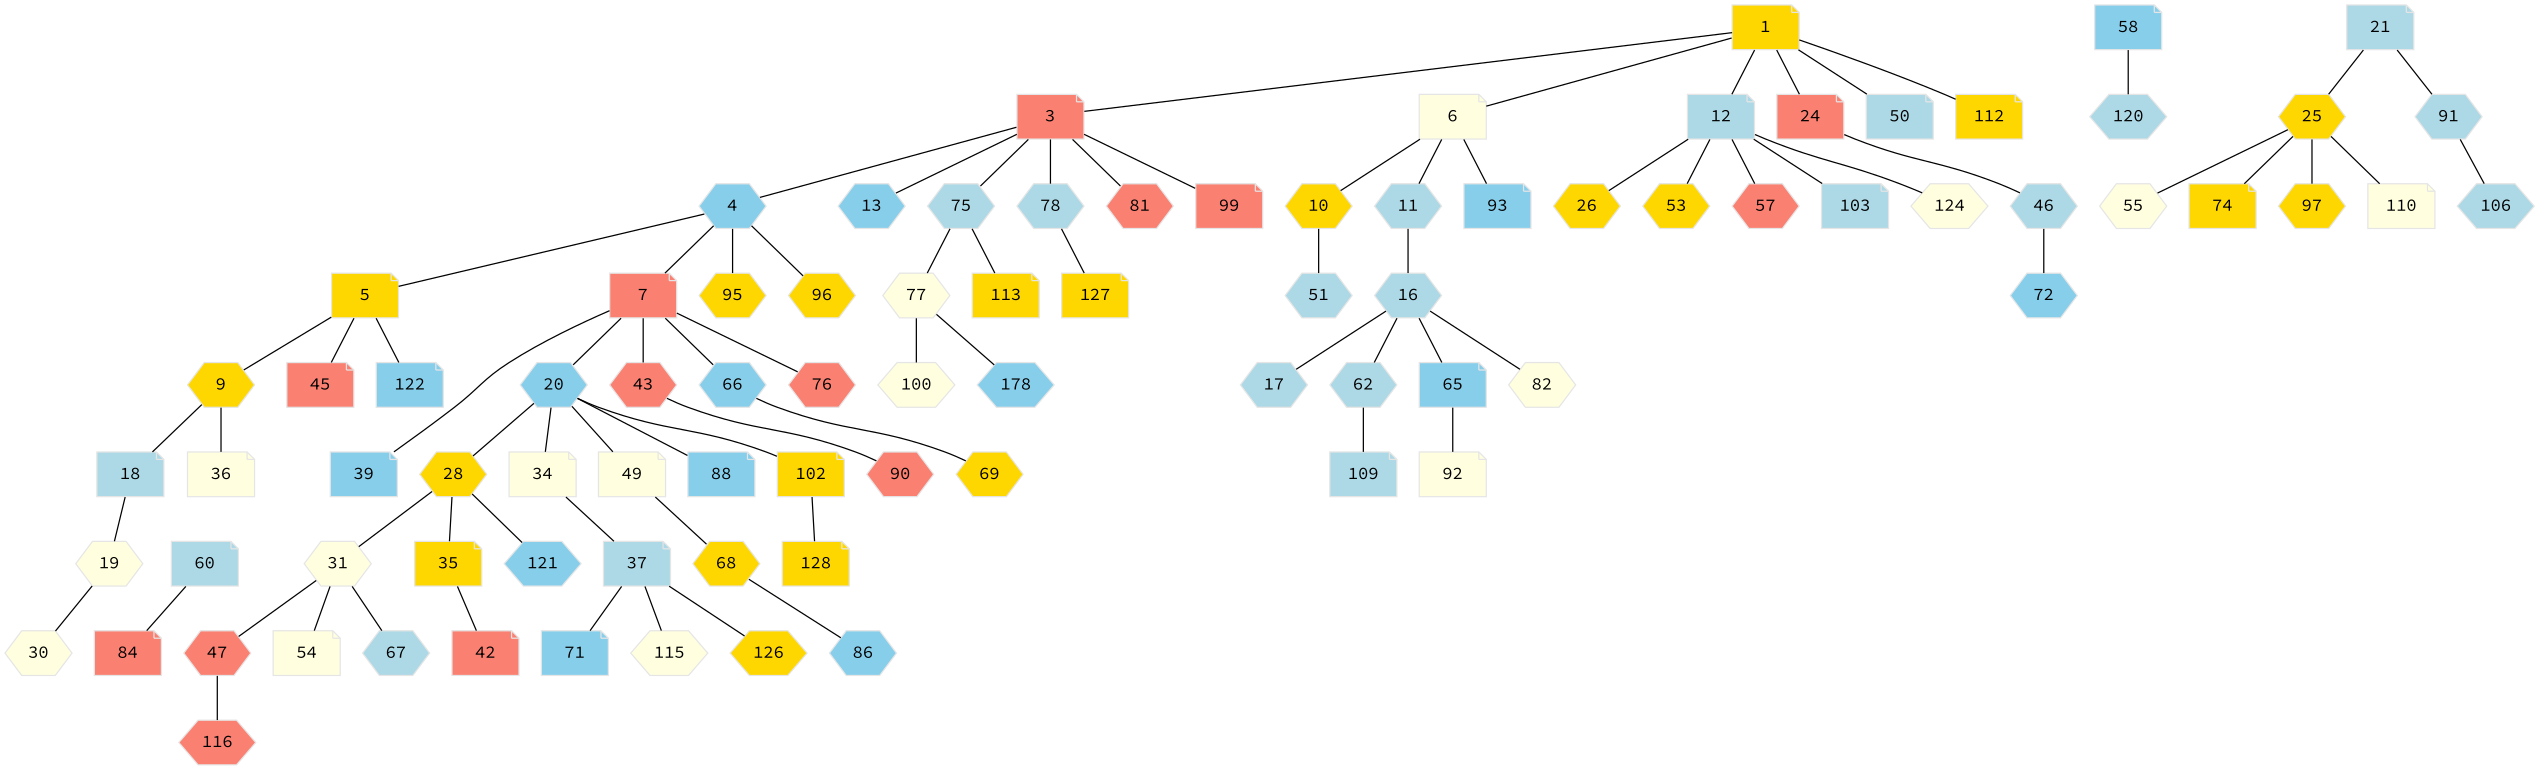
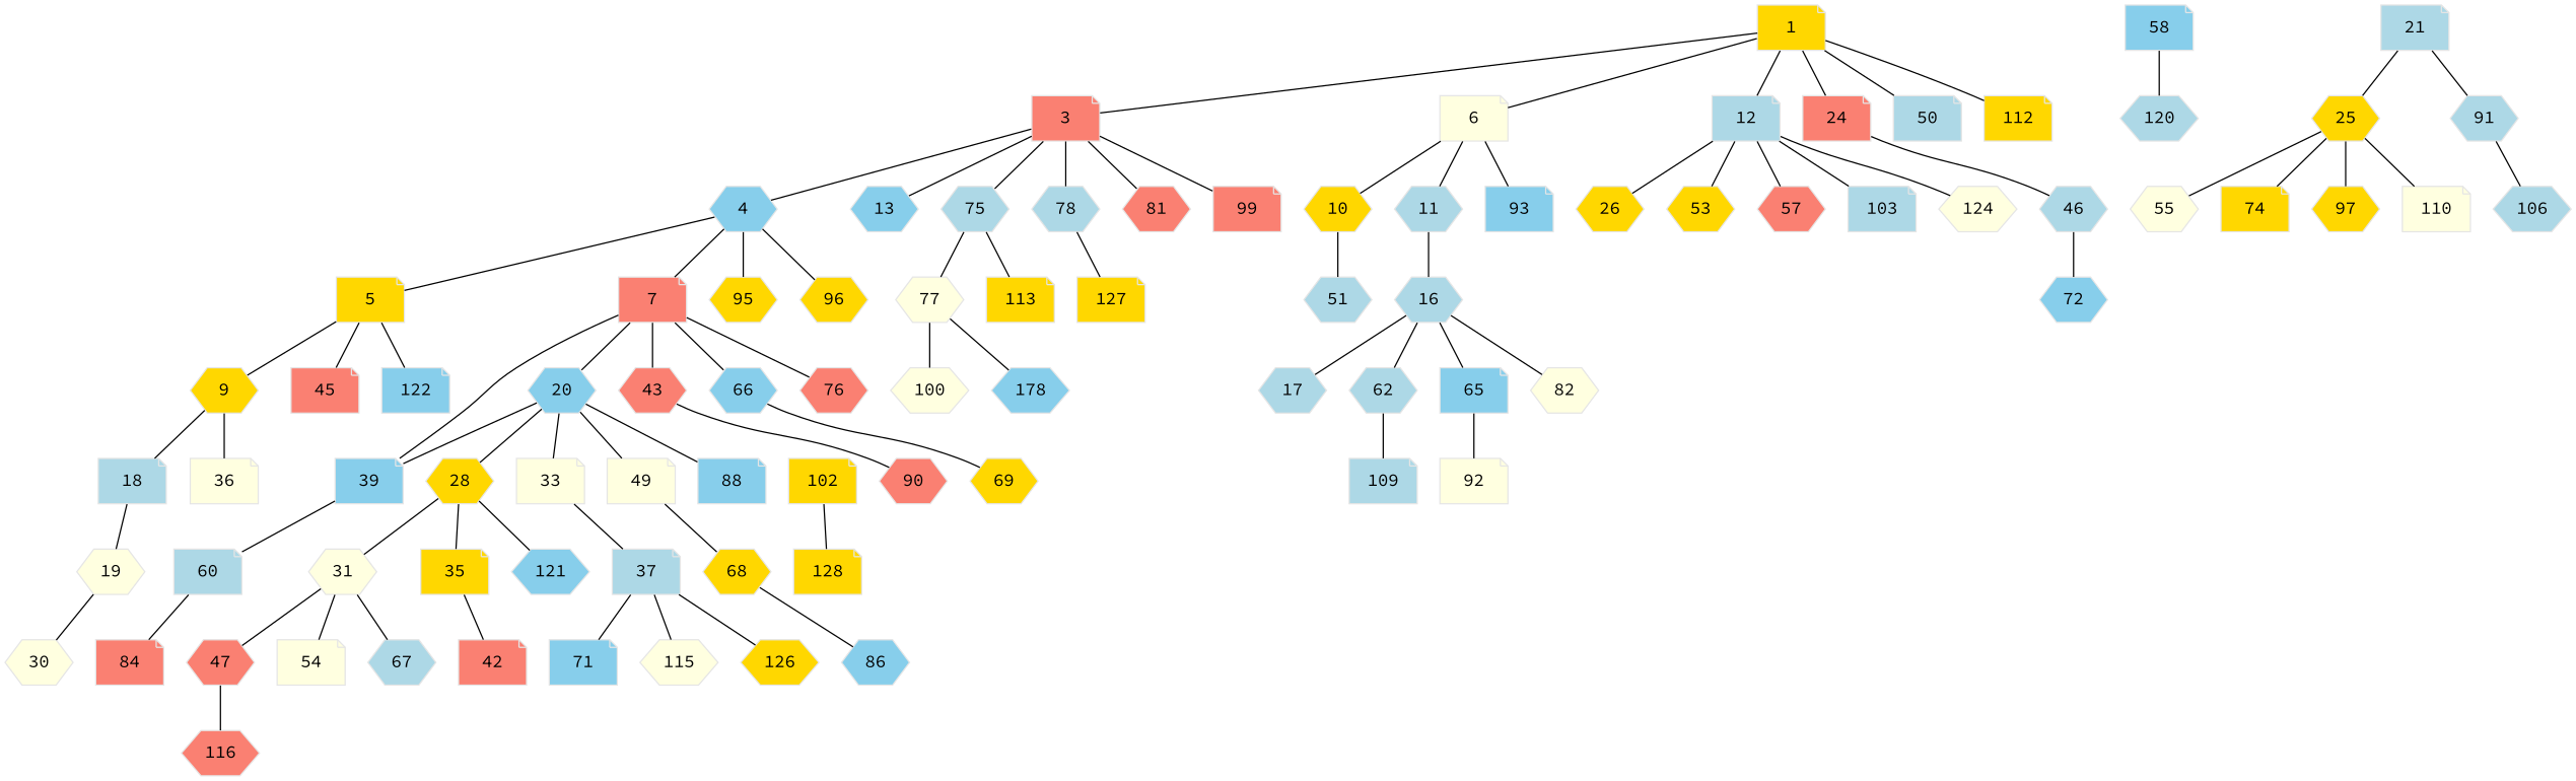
  graph {
    fontname="Source Code Pro"
    node [color=gray90 fillcolor=gold fontname="Source Code Pro" shape=hexagon style=filled]
    edge [fontname="Source Code Pro"]
    1 [shape=note super="+2"]
    3 [fillcolor=salmon shape=note super="+23"]
    6 [fillcolor=lightyellow shape=note super="+8"]
    12 [fillcolor=lightblue shape=note super="+14"]
    24 [fillcolor=salmon shape=note super="+41"]
    50 [fillcolor=lightblue shape=note]
    112 [shape=note]
    4 [fillcolor=skyblue super="+40"]
    13 [fillcolor=skyblue]
    75 [fillcolor=lightblue super="+101"]
    78 [fillcolor=lightblue super="+80"]
    81 [fillcolor=salmon]
    99 [fillcolor=salmon shape=note]
    10 [super="+73"]
    11 [fillcolor=lightblue]
    93 [fillcolor=skyblue shape=note]
    26
    53
    57 [fillcolor=salmon super="+98"]
    103 [fillcolor=lightblue shape=note super="+118"]
    124 [fillcolor=lightyellow]
    46 [fillcolor=lightblue super="+64"]
    5 [shape=note super="+15"]
    7 [fillcolor=salmon shape=note super="+38"]
    95
    96
    77 [fillcolor=lightyellow super="+104"]
    113 [shape=note]
    127 [shape=note]
    9 [super="+87"]
    45 [fillcolor=salmon shape=note super="+111"]
    122 [fillcolor=skyblue shape=note]
    20 [fillcolor=skyblue super="+22"]
    39 [fillcolor=skyblue shape=note super="+48"]
    43 [fillcolor=salmon super="+61"]
    66 [fillcolor=skyblue]
    76 [fillcolor=salmon]
    18 [fillcolor=lightblue shape=note]
    36 [fillcolor=lightyellow shape=note]
    51 [fillcolor=lightblue super="+125"]
    16 [fillcolor=lightblue super="+27"]
    28 [super="+32"]
-   33 [fillcolor=lightyellow shape=note label=34]
+   33 [fillcolor=lightyellow shape=note]
    49 [fillcolor=lightyellow shape=note super="+63"]
    88 [fillcolor=skyblue shape=note]
    102 [shape=note]
    60 [fillcolor=lightblue shape=note]
    90 [fillcolor=salmon]
    69
    19 [fillcolor=lightyellow super="+29"]
    17 [fillcolor=lightblue super="+70"]
    62 [fillcolor=lightblue]
    65 [fillcolor=skyblue shape=note super="+85"]
    82 [fillcolor=lightyellow]
    58 [fillcolor=skyblue shape=note super="+94"]
    120 [fillcolor=lightblue]
    21 [fillcolor=lightblue shape=note super="+59"]
    25 [super="+56"]
    91 [fillcolor=lightblue]
    109 [fillcolor=lightblue shape=note]
    92 [fillcolor=lightyellow shape=note]
    30 [fillcolor=lightyellow]
    31 [fillcolor=lightyellow super="+34"]
    35 [shape=note]
    121 [fillcolor=skyblue]
    37 [fillcolor=lightblue shape=note super="+105"]
    68 [super="+83"]
    128 [shape=note]
    55 [fillcolor=lightyellow]
    74 [shape=note super="+117"]
    97
    110 [fillcolor=lightyellow shape=note]
    106 [fillcolor=lightblue]
    72 [fillcolor=skyblue super="+123"]
    47 [fillcolor=salmon super="+114"]
    54 [fillcolor=lightyellow shape=note super="+89"]
    67 [fillcolor=lightblue super="+79"]
    42 [fillcolor=salmon shape=note super="+44"]
    116 [fillcolor=salmon super="+119"]
    71 [fillcolor=skyblue shape=note]
    115 [fillcolor=lightyellow]
    126
    84 [fillcolor=salmon shape=note]
    86 [fillcolor=skyblue]
    100 [fillcolor=lightyellow]
    n86 [fillcolor=skyblue label=178]
    1 -- 3
    1 -- 6
    1 -- 12
    1 -- 24
    1 -- 50
    1 -- 112
    3 -- 4
    3 -- 13
    3 -- 75
    3 -- 78
    3 -- 81
    3 -- 99
    6 -- 10
    6 -- 11
    6 -- 93
    12 -- 26
    12 -- 53
    12 -- 57
    12 -- 103
    12 -- 124
    24 -- 46
    4 -- 5
    4 -- 7
    4 -- 95
    4 -- 96
    75 -- 77
    75 -- 113
    78 -- 127
    10 -- 51
    11 -- 16
    46 -- 72
    5 -- 9
    5 -- 45
    5 -- 122
    7 -- 20
    7 -- 39
    7 -- 43
    7 -- 66
    7 -- 76
    77 -- 100
    77 -- n86
    9 -- 18
    9 -- 36
    20 -- 28
    20 -- 33
    20 -- 49
    20 -- 88
-   20 -- 102
+   20 -- 39
+   39 -- 60
    43 -- 90
    66 -- 69
    18 -- 19
    16 -- 17
    16 -- 62
    16 -- 65
    16 -- 82
    28 -- 31
    28 -- 35
    28 -- 121
    33 -- 37
    49 -- 68
    102 -- 128
    60 -- 84
    19 -- 30
    62 -- 109
    65 -- 92
    58 -- 120
    21 -- 25
    21 -- 91
    25 -- 55
    25 -- 74
    25 -- 97
    25 -- 110
    91 -- 106
    31 -- 47
    31 -- 54
    31 -- 67
    35 -- 42
    37 -- 71
    37 -- 115
    37 -- 126
    68 -- 86
    47 -- 116
  }
